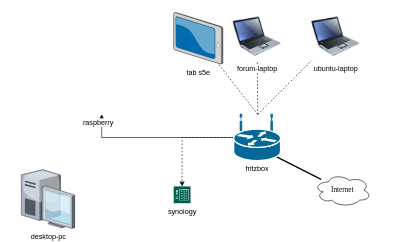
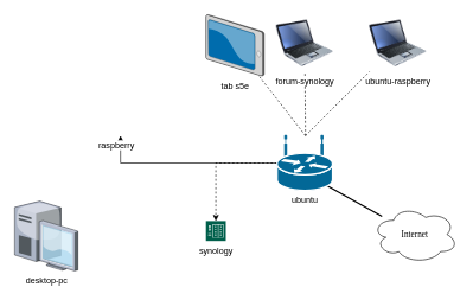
  <mxCell id="0" />
  <mxCell id="1" parent="0" />
- <mxCell id="2" value="Internet" style="ellipse;shape=cloud;whiteSpace=wrap;html=1;rounded=0;shadow=0;comic=0;strokeWidth=1;fontFamily=Verdana;fontSize=12;" parent="1" vertex="1"><mxGeometry x="523" y="288.87" width="95" height="55" as="geometry" /></mxCell>
+ <mxCell id="2" value="Internet" style="ellipse;shape=cloud;whiteSpace=wrap;html=1;rounded=0;shadow=0;comic=0;strokeWidth=1;fontFamily=Verdana;fontSize=12;" parent="1" vertex="1"><mxGeometry x="523" y="288.87" width="120" height="80" as="geometry" /></mxCell>
  <mxCell id="3" style="edgeStyle=none;html=1;labelBackgroundColor=none;startFill=0;endArrow=none;endFill=0;strokeWidth=2;fontFamily=Verdana;fontSize=12;" parent="1" target="2" edge="1"><mxGeometry relative="1" as="geometry"><mxPoint x="459" y="260.001" as="sourcePoint" /></mxGeometry></mxCell>
  <mxCell id="4" style="edgeStyle=orthogonalEdgeStyle;rounded=0;orthogonalLoop=1;jettySize=auto;html=1;dashed=1;" edge="1" parent="1" source="6" target="7"><mxGeometry relative="1" as="geometry" /></mxCell>
  <mxCell id="5" style="edgeStyle=orthogonalEdgeStyle;rounded=0;orthogonalLoop=1;jettySize=auto;html=1;" edge="1" parent="1" source="6" target="13"><mxGeometry relative="1" as="geometry"><mxPoint x="119" y="180" as="targetPoint" /><Array as="points"><mxPoint x="169" y="228" /></Array></mxGeometry></mxCell>
- <mxCell id="6" value="fritzbox" style="shape=mxgraph.cisco.routers.wireless_router;sketch=0;html=1;pointerEvents=1;dashed=0;fillColor=#036897;strokeColor=#ffffff;strokeWidth=2;verticalLabelPosition=bottom;verticalAlign=top;align=center;outlineConnect=0;" vertex="1" parent="1"><mxGeometry x="389" y="190" width="78" height="77" as="geometry" /></mxCell>
+ <mxCell id="6" value="ubuntu" style="shape=mxgraph.cisco.routers.wireless_router;sketch=0;html=1;pointerEvents=1;dashed=0;fillColor=#036897;strokeColor=#ffffff;strokeWidth=2;verticalLabelPosition=bottom;verticalAlign=top;align=center;outlineConnect=0;" vertex="1" parent="1"><mxGeometry x="389" y="190" width="78" height="77" as="geometry" /></mxCell>
  <mxCell id="7" value="synology" style="sketch=0;pointerEvents=1;shadow=0;dashed=0;html=1;strokeColor=none;fillColor=#005F4B;labelPosition=center;verticalLabelPosition=bottom;verticalAlign=top;align=center;outlineConnect=0;shape=mxgraph.veeam2.nas;" vertex="1" parent="1"><mxGeometry x="289" y="310" width="28.0" height="28.0" as="geometry" /></mxCell>
  <mxCell id="8" value="" style="endArrow=none;dashed=1;html=1;rounded=0;" edge="1" parent="1" target="9"><mxGeometry width="50" height="50" relative="1" as="geometry"><mxPoint x="429" y="190" as="sourcePoint" /><mxPoint x="469" y="50" as="targetPoint" /></mxGeometry></mxCell>
- <mxCell id="9" value="&lt;div&gt;ubuntu-laptop&lt;/div&gt;" style="image;html=1;image=img/lib/clip_art/computers/Laptop_128x128.png" vertex="1" parent="1"><mxGeometry x="519" y="20" width="80" height="80" as="geometry" /></mxCell>
+ <mxCell id="9" value="&lt;div&gt;ubuntu-raspberry&lt;/div&gt;" style="image;html=1;image=img/lib/clip_art/computers/Laptop_128x128.png" vertex="1" parent="1"><mxGeometry x="519" y="20" width="80" height="80" as="geometry" /></mxCell>
  <mxCell id="10" value="" style="endArrow=none;dashed=1;html=1;rounded=0;" edge="1" parent="1" target="11"><mxGeometry width="50" height="50" relative="1" as="geometry"><mxPoint x="429" y="190" as="sourcePoint" /><mxPoint x="359" y="100" as="targetPoint" /></mxGeometry></mxCell>
- <mxCell id="11" value="forum-laptop" style="image;html=1;image=img/lib/clip_art/computers/Laptop_128x128.png" vertex="1" parent="1"><mxGeometry x="388" y="20" width="80" height="80" as="geometry" /></mxCell>
- <mxCell id="12" value="&lt;div&gt;desktop-pc&lt;/div&gt;" style="verticalLabelPosition=bottom;sketch=0;aspect=fixed;html=1;verticalAlign=top;strokeColor=none;align=center;outlineConnect=0;shape=mxgraph.citrix.desktop;" vertex="1" parent="1"><mxGeometry x="35" y="282" width="89" height="98" as="geometry" /></mxCell>
+ <mxCell id="11" value="forum-synology" style="image;html=1;image=img/lib/clip_art/computers/Laptop_128x128.png" vertex="1" parent="1"><mxGeometry x="388" y="20" width="80" height="80" as="geometry" /></mxCell>
+ <mxCell id="12" value="&lt;div&gt;desktop-pc&lt;/div&gt;" style="verticalLabelPosition=bottom;sketch=0;aspect=fixed;html=1;verticalAlign=top;strokeColor=none;align=center;outlineConnect=0;shape=mxgraph.citrix.desktop;" vertex="1" parent="1"><mxGeometry x="20" y="282" width="89" height="98" as="geometry" /></mxCell>
  <mxCell id="13" value="raspberry" style="shape=image;html=1;verticalAlign=top;verticalLabelPosition=bottom;labelBackgroundColor=#ffffff;imageAspect=0;aspect=fixed;image=https://cdn1.iconfinder.com/data/icons/fruit-136/64/Fruit_iconfree_Filled_Outline_raspberry-healthy-organic-food-fruit_icon-128.png" vertex="1" parent="1"><mxGeometry x="119" y="102" width="88" height="88" as="geometry" /></mxCell>
  <mxCell id="14" value="" style="endArrow=none;dashed=1;html=1;rounded=0;" edge="1" parent="1" target="15"><mxGeometry width="50" height="50" relative="1" as="geometry"><mxPoint x="429" y="190" as="sourcePoint" /><mxPoint x="329" y="90" as="targetPoint" /></mxGeometry></mxCell>
  <mxCell id="15" value="&lt;div&gt;tab s5e&lt;/div&gt;" style="verticalLabelPosition=bottom;sketch=0;aspect=fixed;html=1;verticalAlign=top;strokeColor=none;align=center;outlineConnect=0;shape=mxgraph.citrix.tablet_2;" vertex="1" parent="1"><mxGeometry x="289" y="20" width="82" height="86" as="geometry" /></mxCell>
